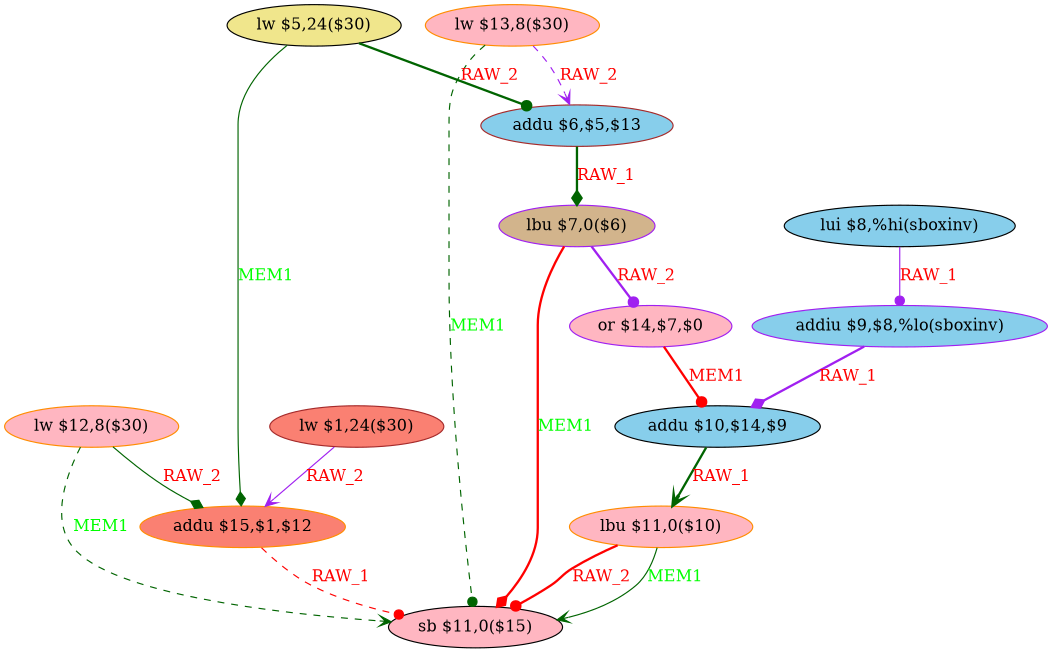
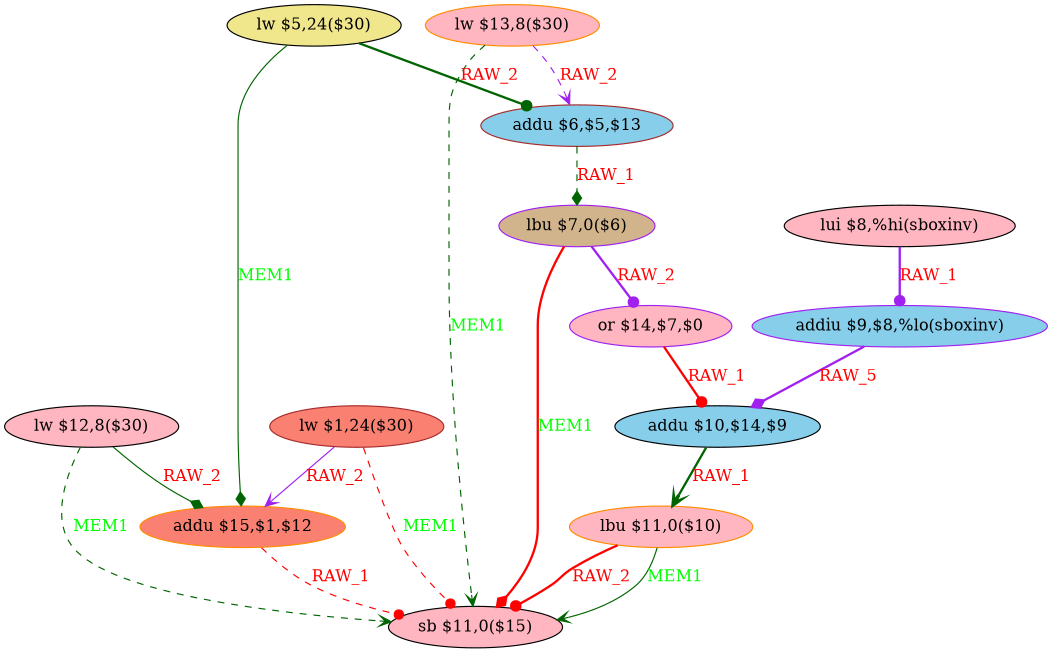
  digraph {
    node [color=darkorange fillcolor=lightpink shape=ellipse style=filled]
    edge [arrowhead=dot color=darkgreen fontcolor=red style=bold]
-   n1 [label="lw $12,8($30)"]
+   n1 [color=black label="lw $12,8($30)"]
    n2 [fillcolor=salmon label="addu $15,$1,$12"]
    n3 [color=black label="sb $11,0($15)"]
    n4 [color=brown fillcolor=salmon label="lw $1,24($30)"]
    n5 [label="lw $13,8($30)"]
    n6 [color=brown fillcolor=skyblue label="addu $6,$5,$13"]
    n7 [color=purple fillcolor=tan label="lbu $7,0($6)"]
    n8 [color=purple label="or $14,$7,$0"]
    n9 [color=black fillcolor=skyblue label="addu $10,$14,$9"]
    n10 [label="lbu $11,0($10)"]
    n11 [color=black fillcolor=khaki label="lw $5,24($30)"]
-   n12 [color=black fillcolor=skyblue label="lui $8,%hi(sboxinv)"]
+   n12 [color=black label="lui $8,%hi(sboxinv)"]
    n13 [color=purple fillcolor=skyblue label="addiu $9,$8,%lo(sboxinv)"]
    n1 -> n2 [arrowhead=diamond label=RAW_2 style=solid]
    n1 -> n3 [arrowhead=vee fontcolor=green label=MEM1 style=dashed]
    n2 -> n3 [color=red label=RAW_1 style=dashed]
    n4 -> n2 [arrowhead=vee color=purple label=RAW_2 style=solid]
-   n5 -> n3 [fontcolor=green label=MEM1 style=dashed]
+   n4 -> n3 [color=red fontcolor=green label=MEM1 style=dashed]
+   n5 -> n3 [arrowhead=vee fontcolor=green label=MEM1 style=dashed]
    n5 -> n6 [arrowhead=vee color=purple label=RAW_2 style=dashed]
-   n6 -> n7 [arrowhead=diamond label=RAW_1]
+   n6 -> n7 [arrowhead=diamond label=RAW_1 style=dashed]
    n7 -> n3 [arrowhead=diamond color=red fontcolor=green label=MEM1]
    n7 -> n8 [color=purple label=RAW_2]
-   n8 -> n9 [color=red label=MEM1]
+   n8 -> n9 [color=red label=RAW_1]
    n9 -> n10 [arrowhead=vee label=RAW_1]
    n10 -> n3 [arrowhead=vee fontcolor=green label=MEM1 style=solid]
    n10 -> n3 [color=red label=RAW_2]
    n11 -> n2 [arrowhead=diamond fontcolor=green label=MEM1 style=solid]
    n11 -> n6 [label=RAW_2]
-   n12 -> n13 [color=purple label=RAW_1 style=solid]
-   n13 -> n9 [arrowhead=diamond color=purple label=RAW_1]
+   n12 -> n13 [color=purple label=RAW_1]
+   n13 -> n9 [arrowhead=diamond color=purple label=RAW_5]
  }
